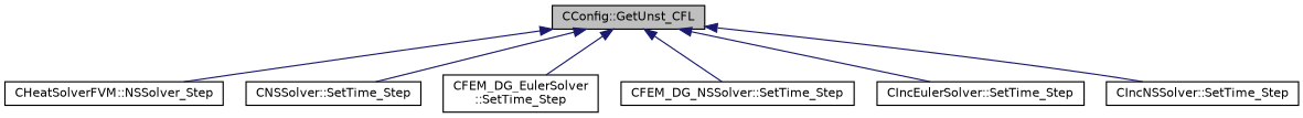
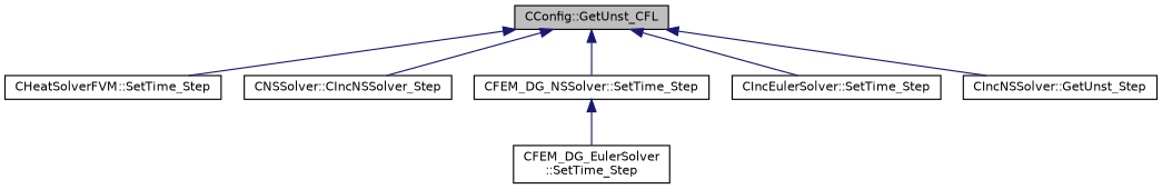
  digraph {
    rankdir=TB
    node [color=black fillcolor=white fontname=Helvetica fontsize=10 shape=record style=filled]
    edge [color=midnightblue dir=back fontname=Helvetica fontsize=10 labelfontname=Helvetica labelfontsize=10 style=solid]
    n1 [fillcolor=grey75 fontcolor=black height=0.2 label="CConfig::GetUnst_CFL" width=0.4]
-   n2 [height=0.2 label="CHeatSolverFVM::NSSolver_Step" width=0.4]
-   n3 [height=0.2 label="CNSSolver::SetTime_Step" width=0.4]
+   n2 [height=0.2 label="CHeatSolverFVM::SetTime_Step" width=0.4]
+   n3 [height=0.2 label="CNSSolver::CIncNSSolver_Step" width=0.4]
    n4 [height=0.2 label="CFEM_DG_EulerSolver\l::SetTime_Step" width=0.4]
    n5 [height=0.2 label="CFEM_DG_NSSolver::SetTime_Step" width=0.4]
    n6 [height=0.2 label="CIncEulerSolver::SetTime_Step" width=0.4]
-   n7 [height=0.2 label="CIncNSSolver::SetTime_Step" width=0.4]
+   n7 [height=0.2 label="CIncNSSolver::GetUnst_Step" width=0.4]
    n1 -> n2
    n1 -> n3
-   n1 -> n4
+   n5 -> n4
    n1 -> n5
    n1 -> n6
    n1 -> n7
  }
